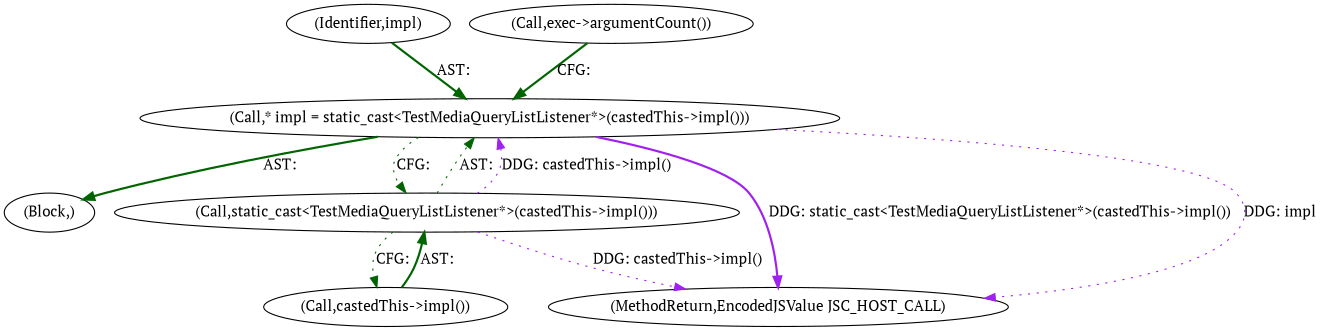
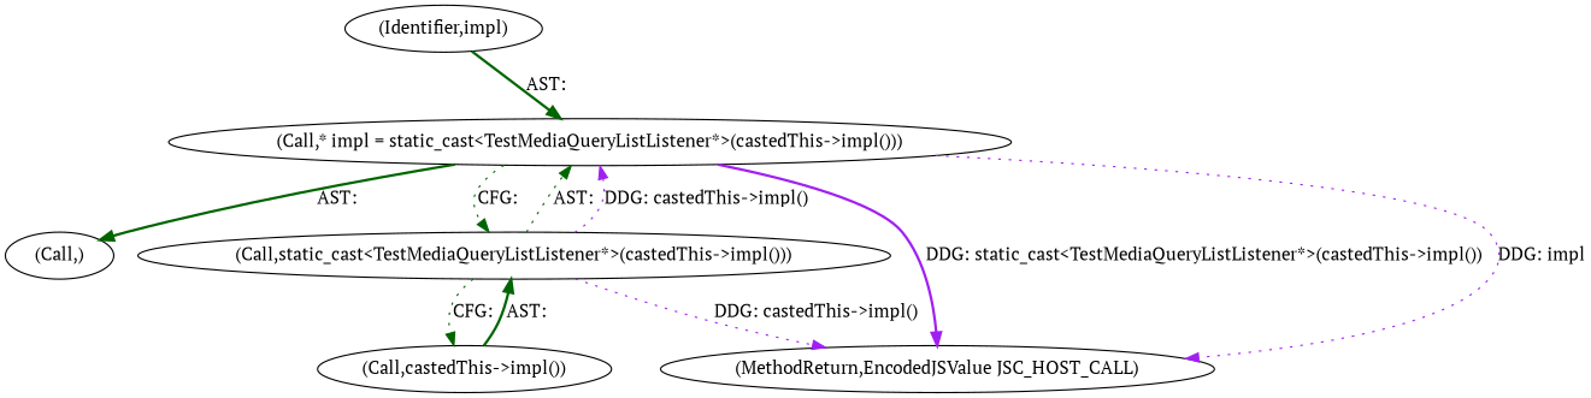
  digraph {
    fontname="PT Serif"
    node [fontname="PT Serif"]
    edge [color=darkgreen fontname="PT Serif" style=dotted]
    n1 [label="(Call,* impl = static_cast<TestMediaQueryListListener*>(castedThis->impl()))"]
    n2 [label="(Call,static_cast<TestMediaQueryListListener*>(castedThis->impl()))"]
-   n3 [label="(Block,)"]
+   n3 [label="(Call,)"]
    n4 [label="(MethodReturn,EncodedJSValue JSC_HOST_CALL)"]
    n5 [label="(Call,castedThis->impl())"]
    n6 [label="(Identifier,impl)"]
-   n7 [label="(Call,exec->argumentCount())"]
    n1 -> n2 [label="CFG: "]
    n1 -> n3 [label="AST: " style=bold]
    n1 -> n4 [color=purple label="DDG: static_cast<TestMediaQueryListListener*>(castedThis->impl())" style=bold]
    n1 -> n4 [color=purple label="DDG: impl"]
    n2 -> n1 [label="AST: "]
    n2 -> n1 [color=purple label="DDG: castedThis->impl()"]
    n2 -> n4 [color=purple label="DDG: castedThis->impl()"]
    n2 -> n5 [label="CFG: "]
    n5 -> n2 [label="AST: " style=bold]
    n6 -> n1 [label="AST: " style=bold]
-   n7 -> n1 [label="CFG: " style=bold]
  }
